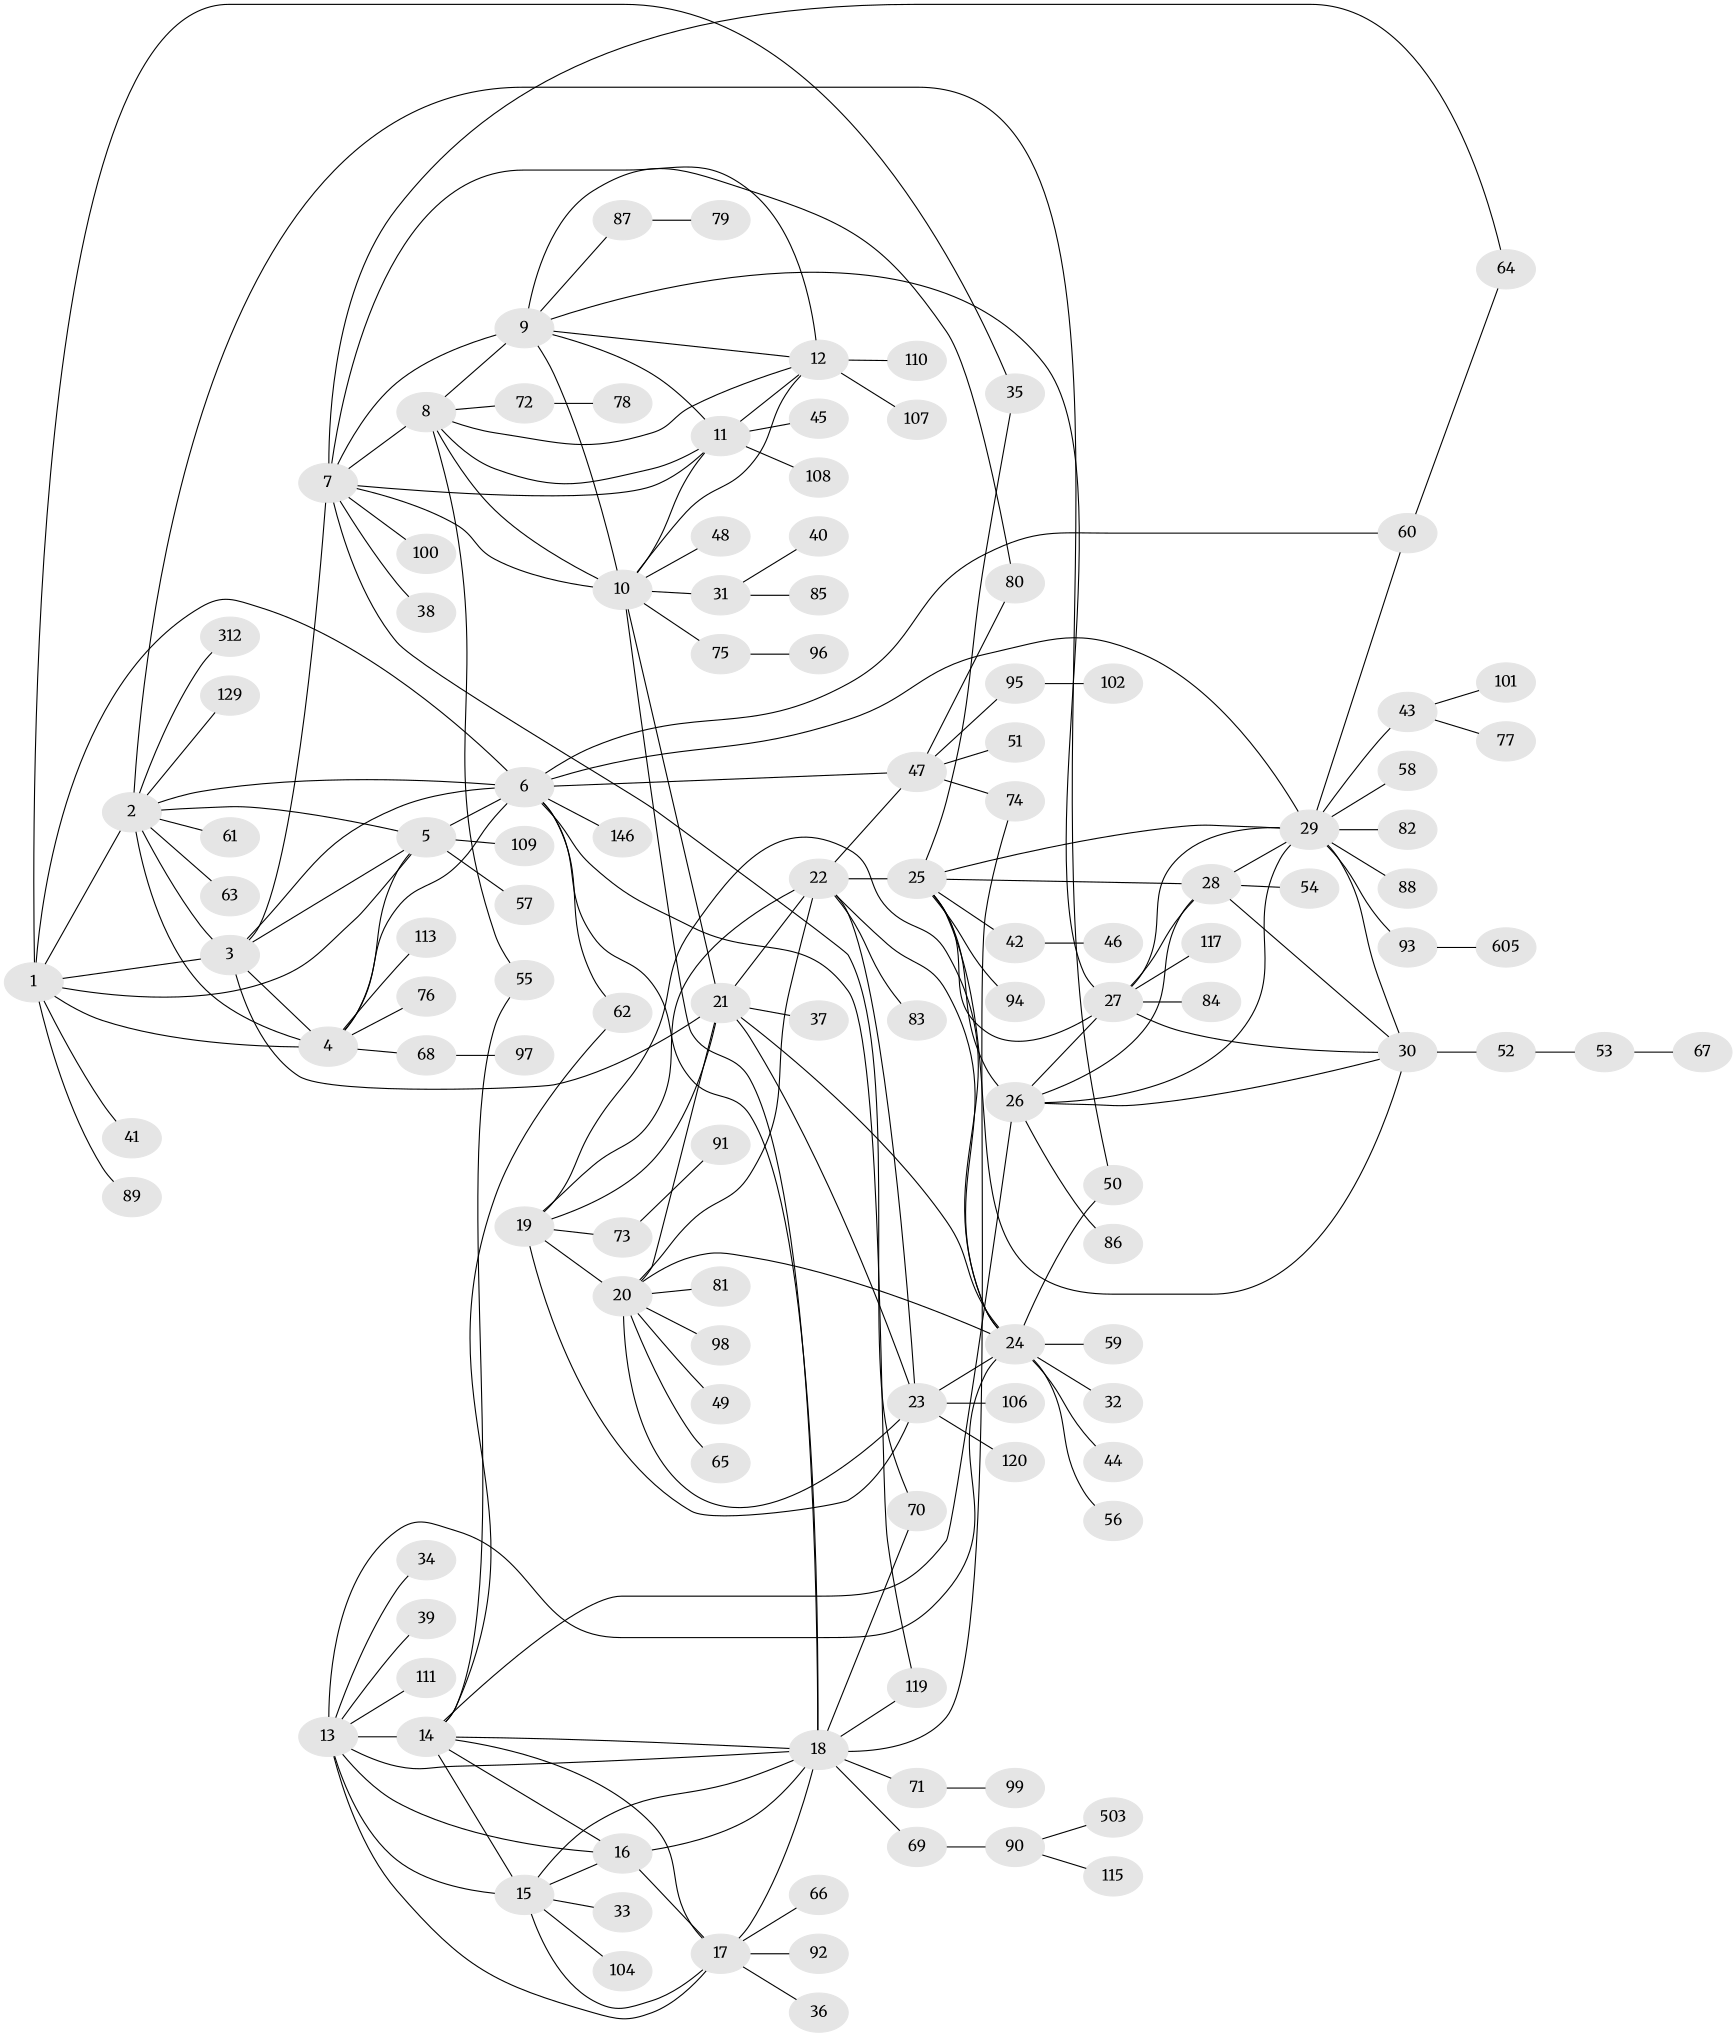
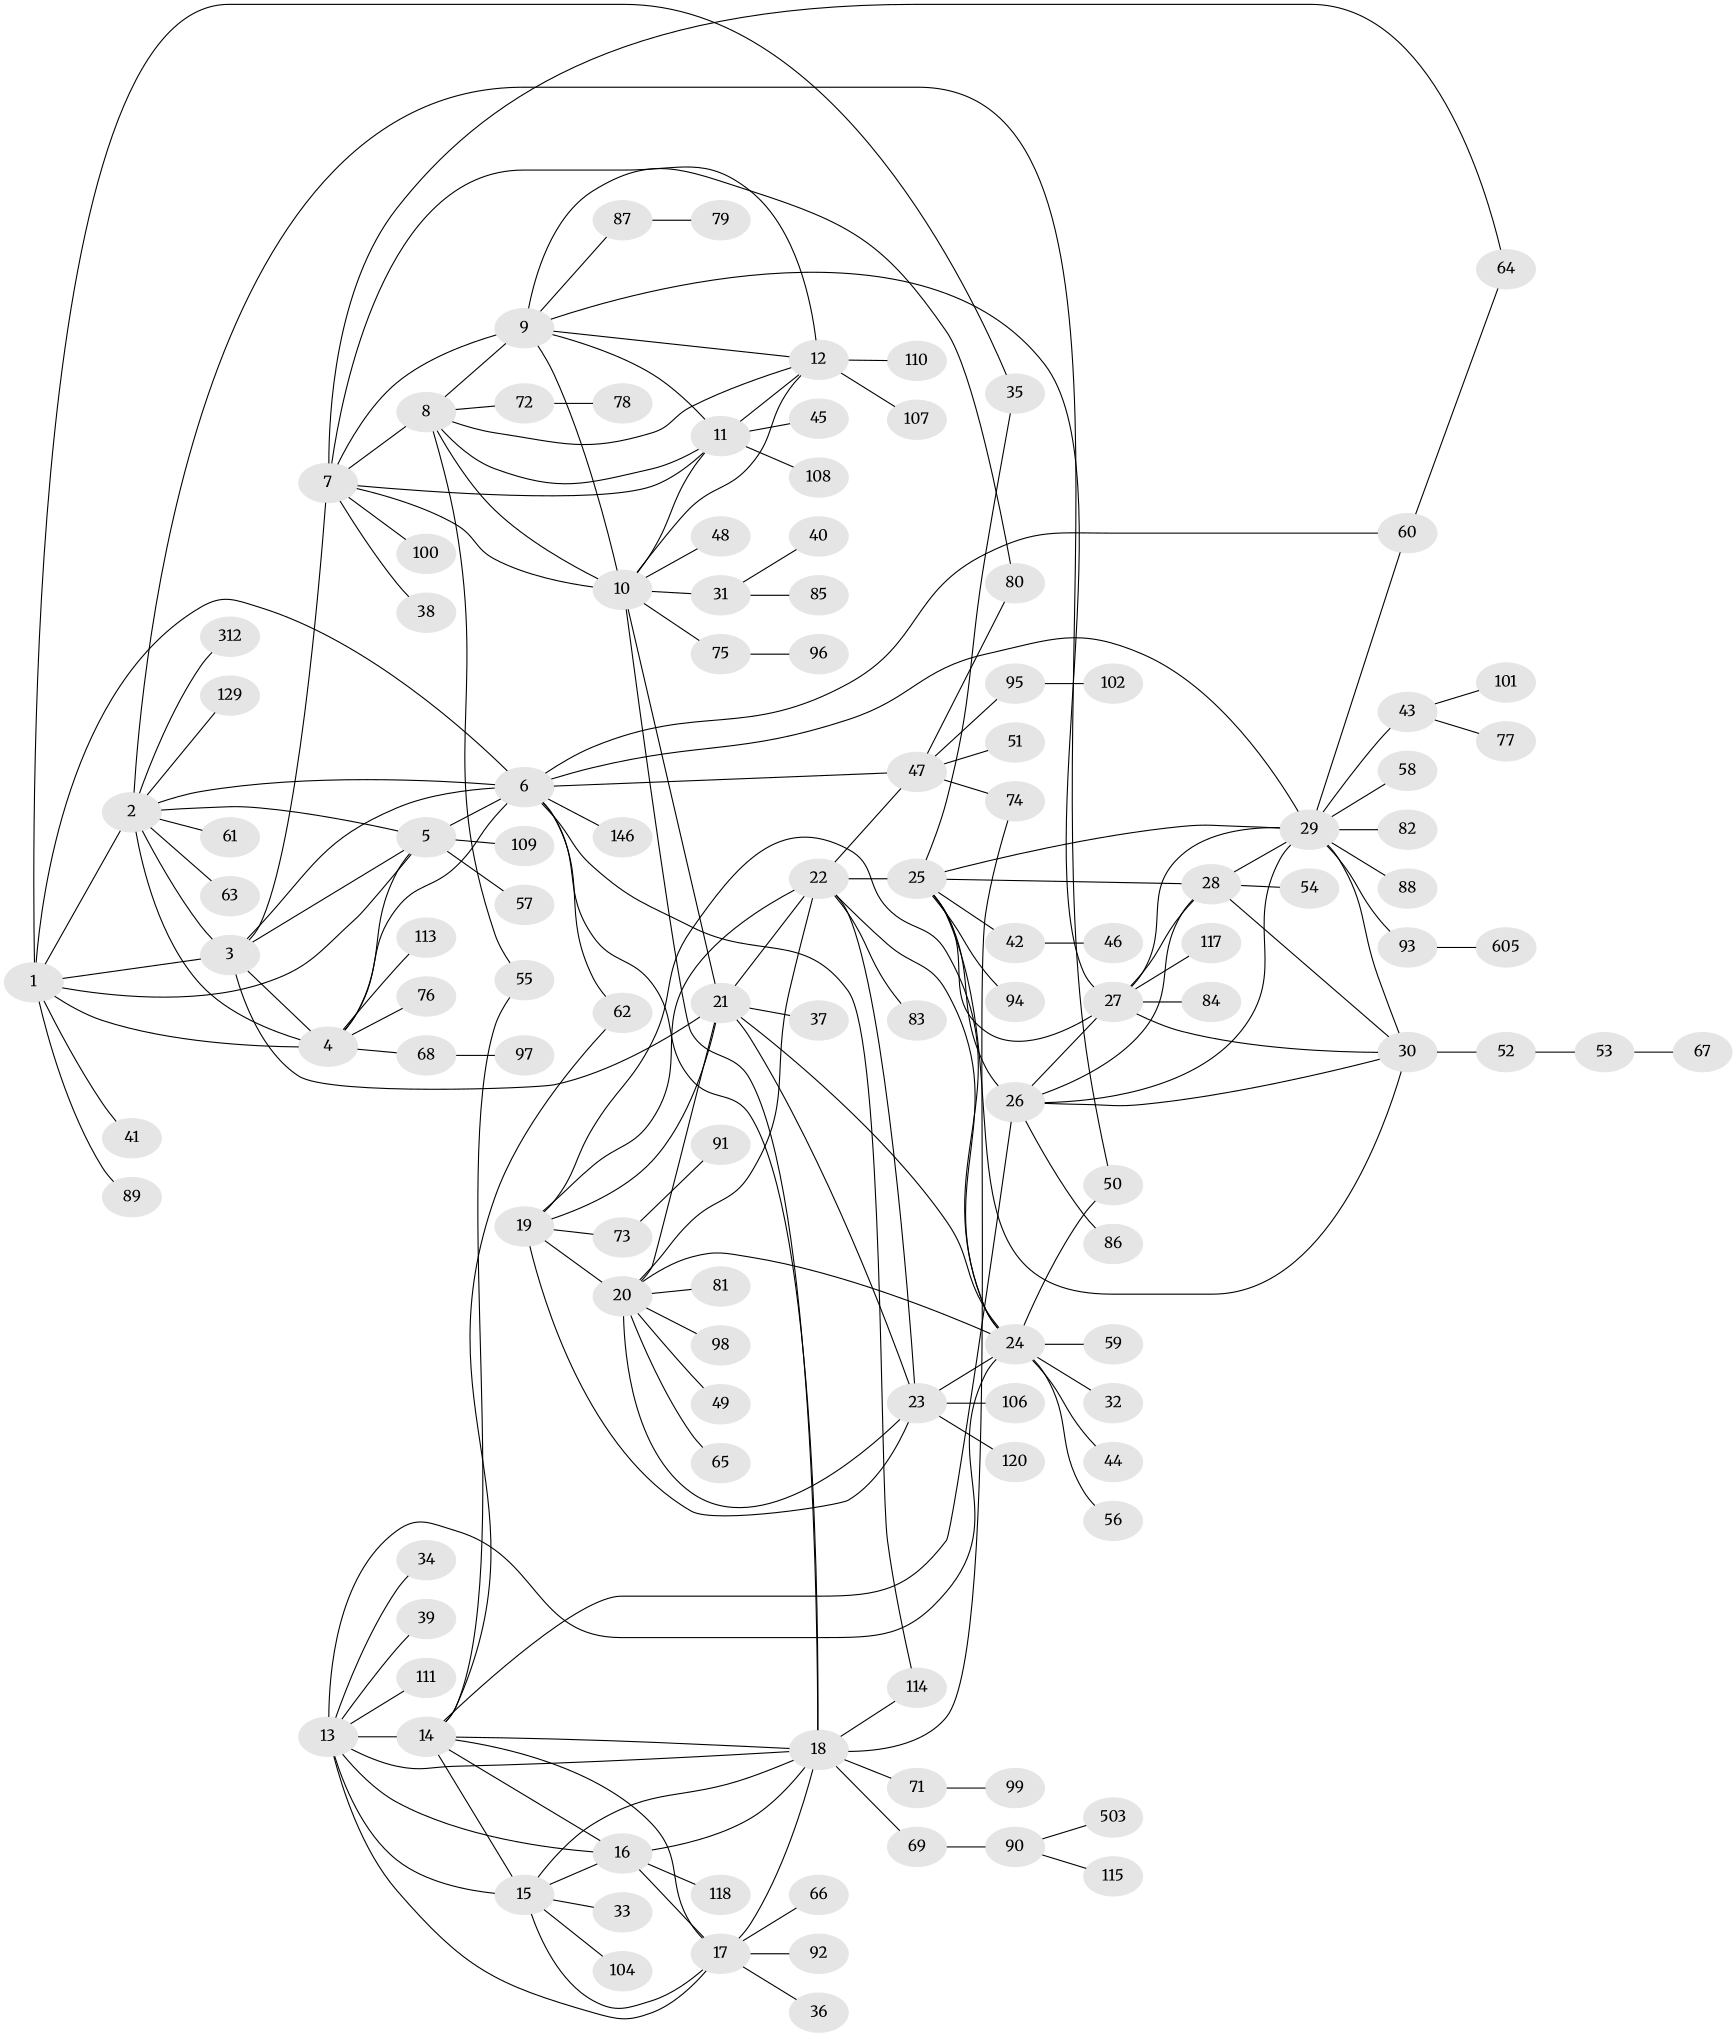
  graph {
    fontname=Merriweather
    rankdir=LR
    node [color=gray90 fontname=Merriweather style=filled]
    edge [fontname=Merriweather]
    1
    2
    3
    4
    5
    6
    35
    41
    89
    50
    61
    63
    n13 [label=312]
    n14 [label=129]
    7
    21
    68
    76
    113
    57
    109
    18
    29
    47
    60
    62
-   114 [label=119]
+   114
    n28 [label=146]
    8
    9
    10
    11
    12
    38
    64
-   70
    100
    24
    22
    23
    37
    97
    69
    71
    74
    30
    43
    58
    82
    88
    93
    80
    51
    95
    55
    72
    27
    87
    31
    48
    75
    45
    108
    107
    110
    78
    28
    84
    117
    79
    40
    85
    96
    13
    14
    15
    16
    17
    34
    39
    111
    26
    33
    104
+   118
    36
    66
    92
    32
    44
    56
    59
    86
    90
    99
    19
    20
    73
    49
    65
    81
    98
    25
    83
    106
    120
    91
    42
    94
    54
    52
    46
    77
    101
    n115 [label=605]
    53
    102
    67
    n119 [label=503]
    115
    1 -- 2
    1 -- 3
    1 -- 4
    1 -- 5
    1 -- 6
    1 -- 35
    1 -- 41
    1 -- 89
    2 -- 3
    2 -- 4
    2 -- 5
    2 -- 6
    2 -- 50
    2 -- 61
    2 -- 63
    2 -- n13
    2 -- n14
    3 -- 4
    3 -- 5
    3 -- 6
    3 -- 7
    3 -- 21
    4 -- 5
    4 -- 6
    4 -- 68
    4 -- 76
    4 -- 113
    5 -- 6
    5 -- 57
    5 -- 109
    6 -- 18
    6 -- 29
    6 -- 47
    6 -- 60
    6 -- 62
    6 -- 114
    6 -- n28
    7 -- 8
    7 -- 9
    7 -- 10
    7 -- 11
    7 -- 12
    7 -- 38
    7 -- 64
-   7 -- 70
    7 -- 100
    21 -- 24
    21 -- 22
    21 -- 23
    21 -- 37
    68 -- 97
    18 -- 114
-   18 -- 70
    18 -- 69
    18 -- 71
    18 -- 74
    29 -- 60
    29 -- 30
    29 -- 43
    29 -- 58
    29 -- 82
    29 -- 88
    29 -- 93
    47 -- 74
    47 -- 80
    47 -- 51
    47 -- 95
    60 -- 64
    8 -- 9
    8 -- 10
    8 -- 11
    8 -- 12
    8 -- 55
    8 -- 72
    9 -- 10
    9 -- 11
    9 -- 12
    9 -- 80
    9 -- 27
    9 -- 87
    10 -- 21
    10 -- 18
    10 -- 11
    10 -- 12
    10 -- 31
    10 -- 48
    10 -- 75
    11 -- 12
    11 -- 45
    11 -- 108
    12 -- 107
    12 -- 110
    24 -- 50
    24 -- 32
    24 -- 44
    24 -- 56
    24 -- 59
    22 -- 47
    22 -- 24
    22 -- 23
    22 -- 25
    22 -- 83
    23 -- 24
    23 -- 106
    23 -- 120
    69 -- 90
    71 -- 99
    30 -- 52
    43 -- 77
    43 -- 101
    93 -- n115
    95 -- 102
    72 -- 78
    27 -- 29
    27 -- 30
    27 -- 28
    27 -- 84
    27 -- 117
    87 -- 79
    31 -- 40
    31 -- 85
    75 -- 96
    28 -- 29
    28 -- 30
    28 -- 54
    13 -- 18
    13 -- 24
    13 -- 14
    13 -- 15
    13 -- 16
    13 -- 17
    13 -- 34
    13 -- 39
    13 -- 111
    14 -- 18
    14 -- 62
    14 -- 55
    14 -- 15
    14 -- 16
    14 -- 17
    14 -- 26
    15 -- 18
    15 -- 16
    15 -- 17
    15 -- 33
    15 -- 104
    16 -- 18
    16 -- 17
+   16 -- 118
    17 -- 18
    17 -- 36
    17 -- 66
    17 -- 92
    26 -- 29
    26 -- 30
    26 -- 27
    26 -- 28
    26 -- 86
    90 -- n119
    90 -- 115
    19 -- 21
    19 -- 24
    19 -- 22
    19 -- 23
    19 -- 20
    19 -- 73
    20 -- 21
    20 -- 24
    20 -- 22
    20 -- 23
    20 -- 49
    20 -- 65
    20 -- 81
    20 -- 98
    73 -- 91
    25 -- 35
    25 -- 29
    25 -- 30
    25 -- 27
    25 -- 28
    25 -- 26
    25 -- 42
    25 -- 94
    42 -- 46
    52 -- 53
    53 -- 67
  }
